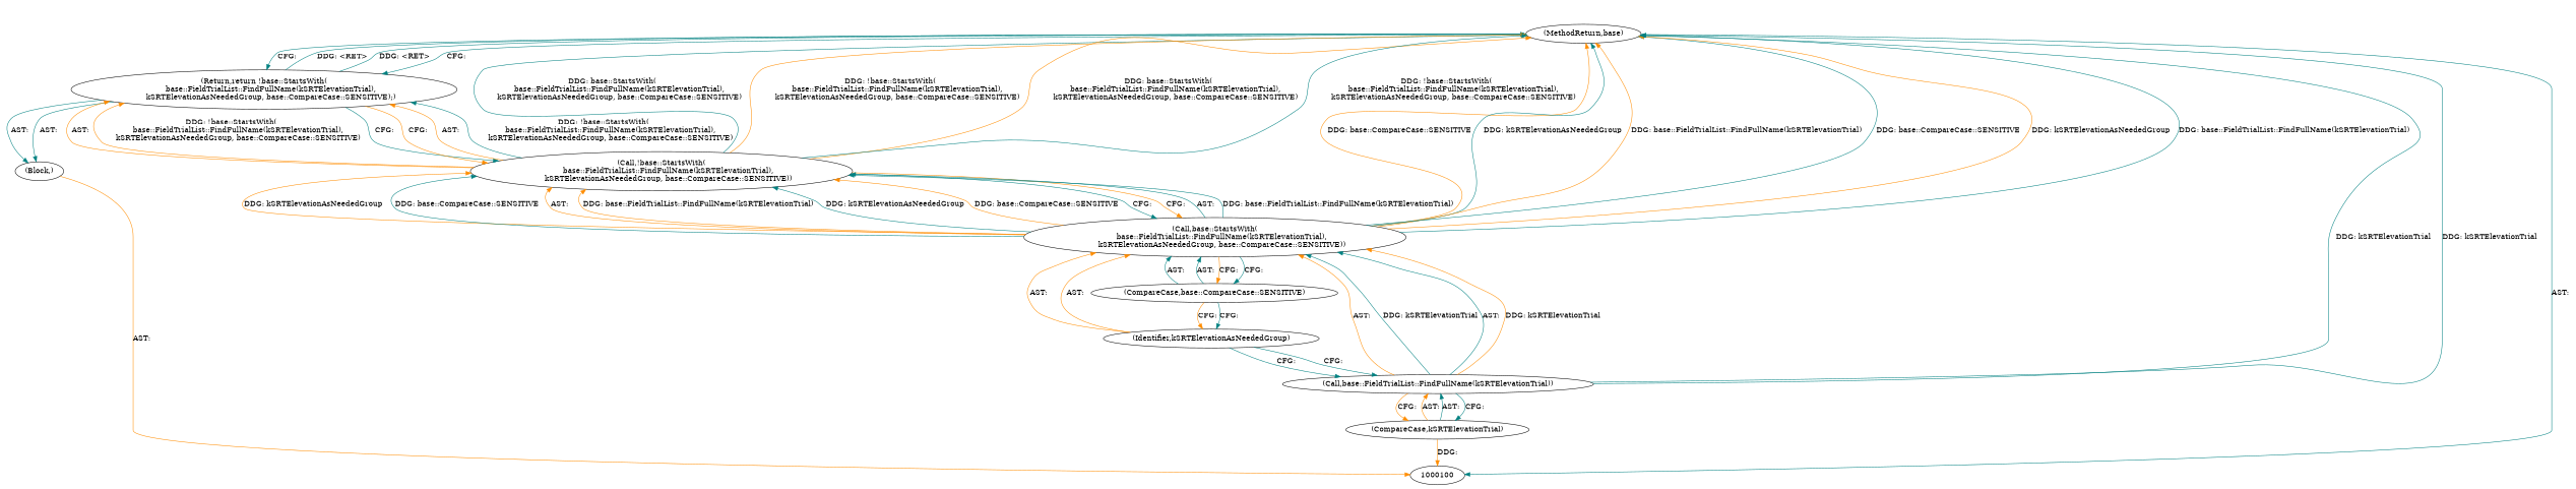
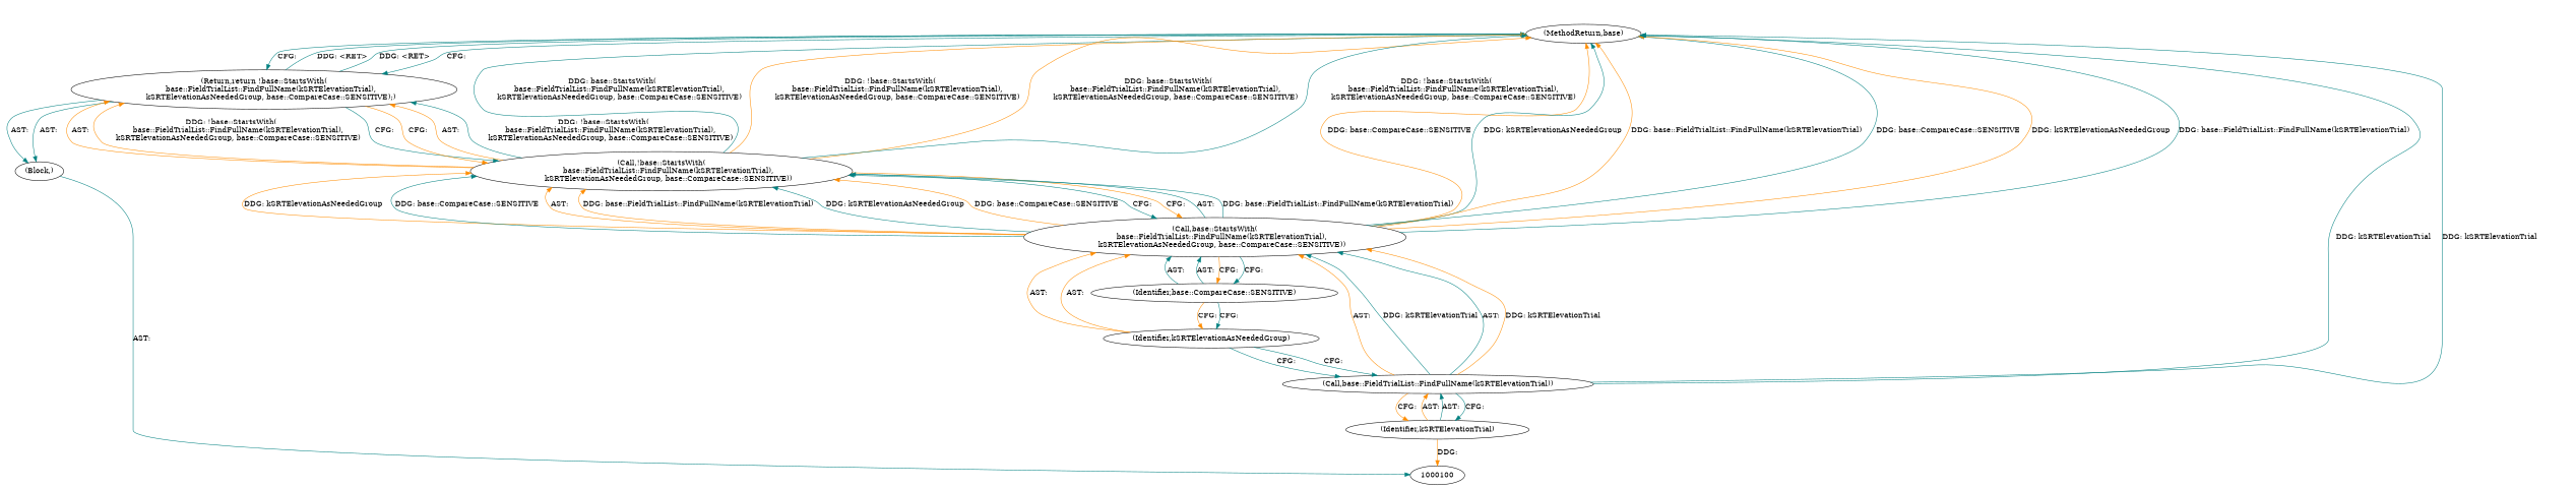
  digraph {
    edge [color=teal]
    n1 [label="(MethodReturn,base)"]
    n2 [label="(Return,return !base::StartsWith(\n      base::FieldTrialList::FindFullName(kSRTElevationTrial),\n      kSRTElevationAsNeededGroup, base::CompareCase::SENSITIVE);)"]
    1000100
    n4 [label="(Block,)"]
    n5 [label="(Call,!base::StartsWith(\n      base::FieldTrialList::FindFullName(kSRTElevationTrial),\n      kSRTElevationAsNeededGroup, base::CompareCase::SENSITIVE))"]
    n6 [label="(Call,base::StartsWith(\n      base::FieldTrialList::FindFullName(kSRTElevationTrial),\n      kSRTElevationAsNeededGroup, base::CompareCase::SENSITIVE))"]
-   n7 [label="(CompareCase,base::CompareCase::SENSITIVE)"]
+   n7 [label="(Identifier,base::CompareCase::SENSITIVE)"]
    n8 [label="(Identifier,kSRTElevationAsNeededGroup)"]
-   n9 [label="(CompareCase,kSRTElevationTrial)"]
+   n9 [label="(Identifier,kSRTElevationTrial)"]
    n10 [label="(Call,base::FieldTrialList::FindFullName(kSRTElevationTrial))"]
    n1 -> n2 [label="CFG: "]
    n1 -> n2 [label="CFG: "]
-   n1 -> 1000100 [label="AST: "]
    n2 -> n1 [label="DDG: <RET>"]
    n2 -> n1 [label="DDG: <RET>"]
    n2 -> n4 [label="AST: "]
    n2 -> n4 [label="AST: "]
    n2 -> n5 [label="CFG: "]
    n2 -> n5 [color=darkorange label="CFG: "]
-   n4 -> 1000100 [color=darkorange label="AST: "]
+   n4 -> 1000100 [label="AST: "]
    n5 -> n1 [label="DDG: base::StartsWith(\n      base::FieldTrialList::FindFullName(kSRTElevationTrial),\n      kSRTElevationAsNeededGroup, base::CompareCase::SENSITIVE)"]
    n5 -> n1 [color=darkorange label="DDG: !base::StartsWith(\n      base::FieldTrialList::FindFullName(kSRTElevationTrial),\n      kSRTElevationAsNeededGroup, base::CompareCase::SENSITIVE)"]
    n5 -> n1 [color=darkorange label="DDG: base::StartsWith(\n      base::FieldTrialList::FindFullName(kSRTElevationTrial),\n      kSRTElevationAsNeededGroup, base::CompareCase::SENSITIVE)"]
    n5 -> n1 [label="DDG: !base::StartsWith(\n      base::FieldTrialList::FindFullName(kSRTElevationTrial),\n      kSRTElevationAsNeededGroup, base::CompareCase::SENSITIVE)"]
    n5 -> n2 [color=darkorange label="AST: "]
    n5 -> n2 [label="DDG: !base::StartsWith(\n      base::FieldTrialList::FindFullName(kSRTElevationTrial),\n      kSRTElevationAsNeededGroup, base::CompareCase::SENSITIVE)"]
    n5 -> n2 [color=darkorange label="AST: "]
    n5 -> n2 [color=darkorange label="DDG: !base::StartsWith(\n      base::FieldTrialList::FindFullName(kSRTElevationTrial),\n      kSRTElevationAsNeededGroup, base::CompareCase::SENSITIVE)"]
    n5 -> n6 [label="CFG: "]
    n5 -> n6 [color=darkorange label="CFG: "]
    n6 -> n1 [color=darkorange label="DDG: base::CompareCase::SENSITIVE"]
    n6 -> n1 [label="DDG: kSRTElevationAsNeededGroup"]
    n6 -> n1 [color=darkorange label="DDG: base::FieldTrialList::FindFullName(kSRTElevationTrial)"]
    n6 -> n1 [label="DDG: base::CompareCase::SENSITIVE"]
    n6 -> n1 [color=darkorange label="DDG: kSRTElevationAsNeededGroup"]
    n6 -> n1 [label="DDG: base::FieldTrialList::FindFullName(kSRTElevationTrial)"]
    n6 -> n5 [label="AST: "]
    n6 -> n5 [label="DDG: base::FieldTrialList::FindFullName(kSRTElevationTrial)"]
    n6 -> n5 [color=darkorange label="DDG: kSRTElevationAsNeededGroup"]
    n6 -> n5 [label="DDG: base::CompareCase::SENSITIVE"]
    n6 -> n5 [color=darkorange label="AST: "]
    n6 -> n5 [color=darkorange label="DDG: base::FieldTrialList::FindFullName(kSRTElevationTrial)"]
    n6 -> n5 [label="DDG: kSRTElevationAsNeededGroup"]
    n6 -> n5 [color=darkorange label="DDG: base::CompareCase::SENSITIVE"]
    n6 -> n7 [color=darkorange label="CFG: "]
    n6 -> n7 [label="CFG: "]
    n7 -> n6 [label="AST: "]
    n7 -> n6 [label="AST: "]
    n7 -> n8 [color=darkorange label="CFG: "]
    n7 -> n8 [label="CFG: "]
    n8 -> n6 [color=darkorange label="AST: "]
    n8 -> n6 [color=darkorange label="AST: "]
    n8 -> n10 [label="CFG: "]
    n8 -> n10 [label="CFG: "]
    n9 -> 1000100 [color=darkorange label="DDG: "]
    n9 -> n10 [color=darkorange label="AST: "]
    n9 -> n10 [label="AST: "]
    n10 -> n1 [label="DDG: kSRTElevationTrial"]
    n10 -> n1 [label="DDG: kSRTElevationTrial"]
    n10 -> n6 [label="AST: "]
    n10 -> n6 [color=darkorange label="DDG: kSRTElevationTrial"]
    n10 -> n6 [color=darkorange label="AST: "]
    n10 -> n6 [label="DDG: kSRTElevationTrial"]
    n10 -> n9 [label="CFG: "]
    n10 -> n9 [color=darkorange label="CFG: "]
  }
